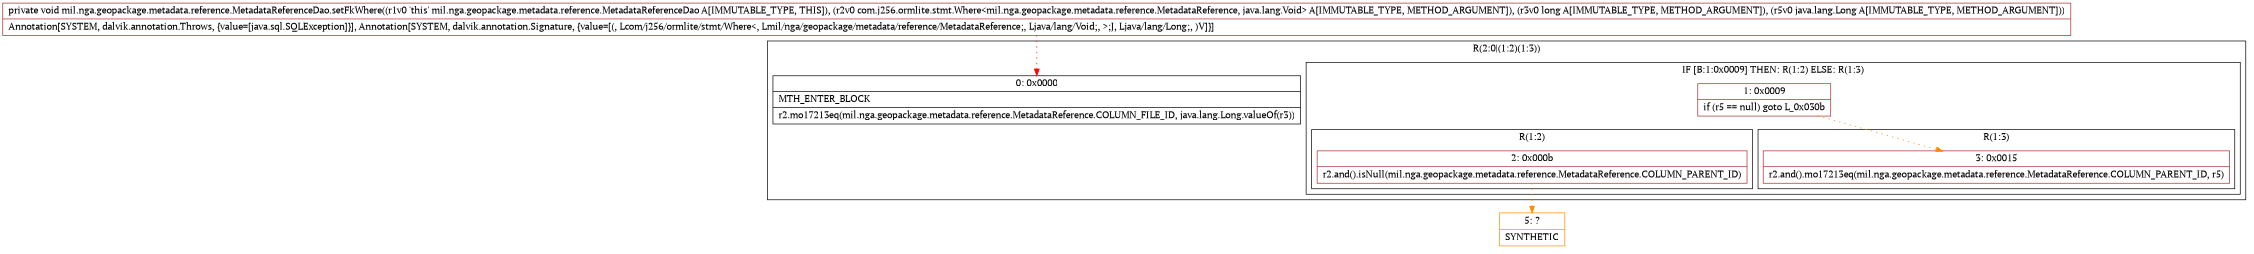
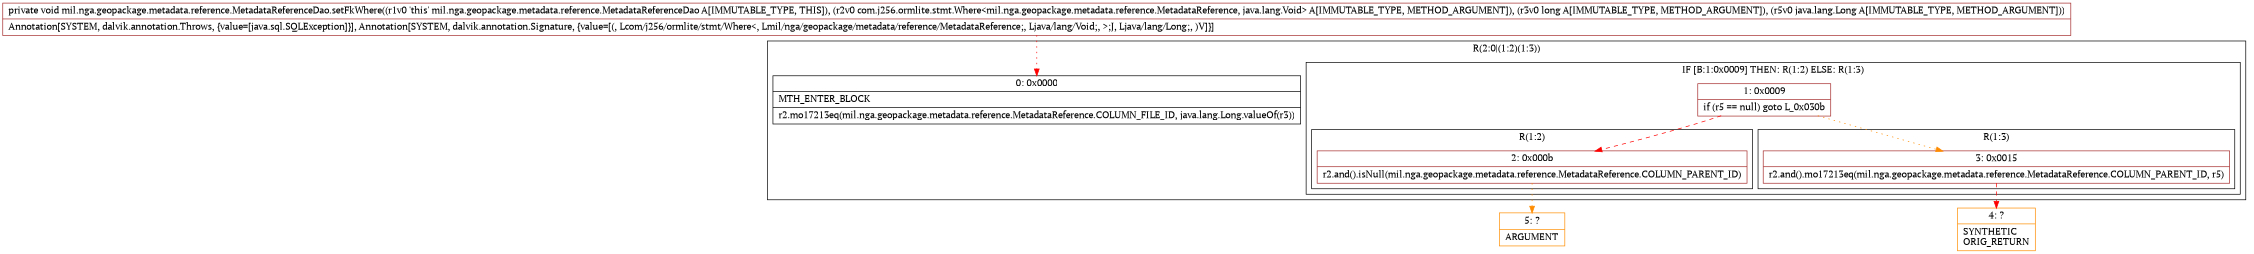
  digraph {
    fontname="PT Serif"
    node [color=brown fontname="PT Serif" shape=record]
    edge [color=red fontname="PT Serif" style=dotted]
    n1 [label="{2\:\ 0x000b|r2.and().isNull(mil.nga.geopackage.metadata.reference.MetadataReference.COLUMN_PARENT_ID)\l}"]
    n2 [label="{3\:\ 0x0015|r2.and().mo17213eq(mil.nga.geopackage.metadata.reference.MetadataReference.COLUMN_PARENT_ID, r5)\l}"]
    n3 [label="{1\:\ 0x0009|if (r5 == null) goto L_0x030b\l}"]
    n4 [color=black label="{0\:\ 0x0000|MTH_ENTER_BLOCK\l|r2.mo17213eq(mil.nga.geopackage.metadata.reference.MetadataReference.COLUMN_FILE_ID, java.lang.Long.valueOf(r3))\l}"]
-   n5 [color=darkorange label="{5\:\ ?|SYNTHETIC\l}"]
+   n5 [color=darkorange label="{5\:\ ?|ARGUMENT\l}"]
+   n6 [color=darkorange label="{4\:\ ?|SYNTHETIC\lORIG_RETURN\l}"]
    n7 [label="{private void mil.nga.geopackage.metadata.reference.MetadataReferenceDao.setFkWhere((r1v0 'this' mil.nga.geopackage.metadata.reference.MetadataReferenceDao A[IMMUTABLE_TYPE, THIS]), (r2v0 com.j256.ormlite.stmt.Where\<mil.nga.geopackage.metadata.reference.MetadataReference, java.lang.Void\> A[IMMUTABLE_TYPE, METHOD_ARGUMENT]), (r3v0 long A[IMMUTABLE_TYPE, METHOD_ARGUMENT]), (r5v0 java.lang.Long A[IMMUTABLE_TYPE, METHOD_ARGUMENT]))  | Annotation[SYSTEM, dalvik.annotation.Throws, \{value=[java.sql.SQLException]\}], Annotation[SYSTEM, dalvik.annotation.Signature, \{value=[(, Lcom\/j256\/ormlite\/stmt\/Where\<, Lmil\/nga\/geopackage\/metadata\/reference\/MetadataReference;, Ljava\/lang\/Void;, \>;J, Ljava\/lang\/Long;, )V]\}]\l}"]
    subgraph cluster_1 {
      label="R(2:0|(1:2)(1:3))"
      n4
      subgraph cluster_2 {
        label="IF [B:1:0x0009] THEN: R(1:2) ELSE: R(1:3)"
        n3
        subgraph cluster_3 {
          label="R(1:2)"
          n1
        }
        subgraph cluster_4 {
          label="R(1:3)"
          n2
        }
      }
    }
    n1 -> n5 [color=darkorange]
+   n2 -> n6 [style=dashed]
+   n3 -> n1 [style=dashed]
    n3 -> n2 [color=darkorange]
    n7 -> n4
  }
